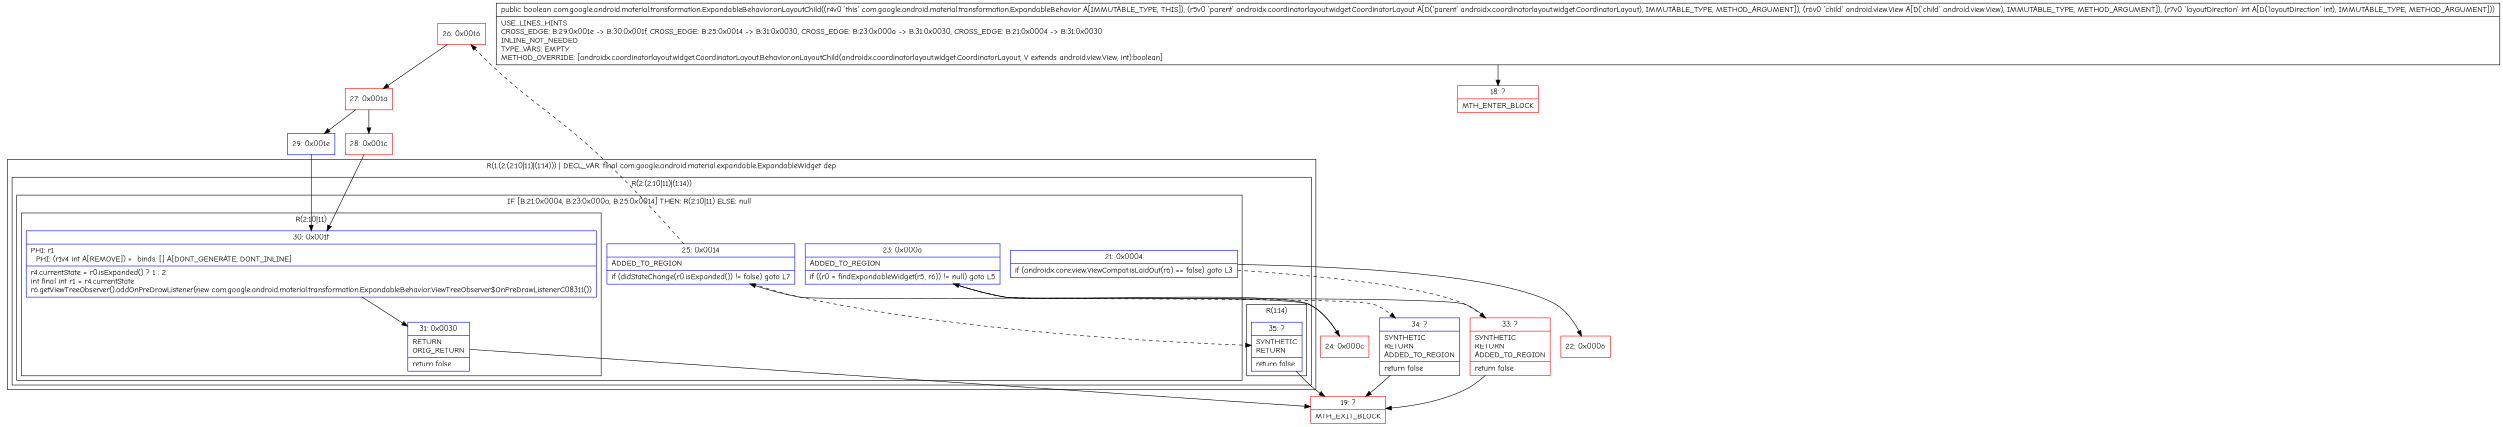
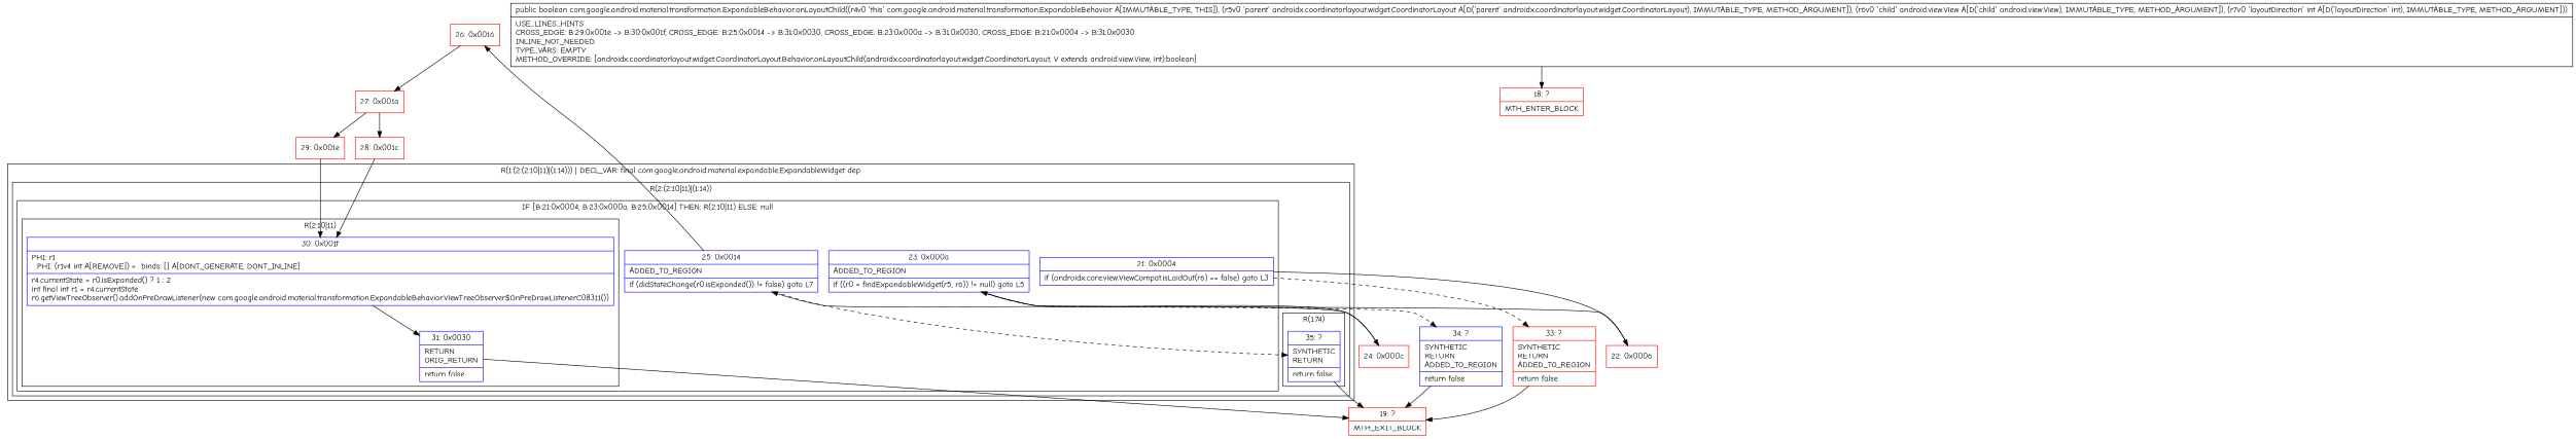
  digraph {
    fontname="Comic Neue"
    node [color=red fontname="Comic Neue" shape=record]
    edge [fontname="Comic Neue"]
    n1 [color=blue label="{30\:\ 0x001f|PHI: r1 \l  PHI: (r1v4 int A[REMOVE]) =  binds: [] A[DONT_GENERATE, DONT_INLINE]\l|r4.currentState = r0.isExpanded() ? 1 : 2\lint final int r1 = r4.currentState\lr6.getViewTreeObserver().addOnPreDrawListener(new com.google.android.material.transformation.ExpandableBehavior.ViewTreeObserver$OnPreDrawListenerC08311())\l}"]
    n2 [color=blue label="{31\:\ 0x0030|RETURN\lORIG_RETURN\l|return false\l}"]
    n3 [color=blue label="{21\:\ 0x0004|if (androidx.core.view.ViewCompat.isLaidOut(r6) == false) goto L3\l}"]
    n4 [color=blue label="{23\:\ 0x000a|ADDED_TO_REGION\l|if ((r0 = findExpandableWidget(r5, r6)) != null) goto L5\l}"]
    n5 [color=blue label="{25\:\ 0x0014|ADDED_TO_REGION\l|if (didStateChange(r0.isExpanded()) != false) goto L7\l}"]
    n6 [color=blue label="{35\:\ ?|SYNTHETIC\lRETURN\l|return false\l}"]
    n7 [label="{19\:\ ?|MTH_EXIT_BLOCK\l}"]
    n8 [label="{22\:\ 0x0006}"]
    n9 [label="{33\:\ ?|SYNTHETIC\lRETURN\lADDED_TO_REGION\l|return false\l}"]
    n10 [label="{24\:\ 0x000c}"]
    n11 [color=blue label="{34\:\ ?|SYNTHETIC\lRETURN\lADDED_TO_REGION\l|return false\l}"]
    n12 [label="{26\:\ 0x0016}"]
    n13 [label="{27\:\ 0x001a}"]
    n14 [label="{18\:\ ?|MTH_ENTER_BLOCK\l}"]
    n15 [label="{28\:\ 0x001c}"]
-   n16 [color=blue label="{29\:\ 0x001e}"]
+   n16 [label="{29\:\ 0x001e}"]
    n17 [label="{public boolean com.google.android.material.transformation.ExpandableBehavior.onLayoutChild((r4v0 'this' com.google.android.material.transformation.ExpandableBehavior A[IMMUTABLE_TYPE, THIS]), (r5v0 'parent' androidx.coordinatorlayout.widget.CoordinatorLayout A[D('parent' androidx.coordinatorlayout.widget.CoordinatorLayout), IMMUTABLE_TYPE, METHOD_ARGUMENT]), (r6v0 'child' android.view.View A[D('child' android.view.View), IMMUTABLE_TYPE, METHOD_ARGUMENT]), (r7v0 'layoutDirection' int A[D('layoutDirection' int), IMMUTABLE_TYPE, METHOD_ARGUMENT]))  | USE_LINES_HINTS\lCROSS_EDGE: B:29:0x001e \-\> B:30:0x001f, CROSS_EDGE: B:25:0x0014 \-\> B:31:0x0030, CROSS_EDGE: B:23:0x000a \-\> B:31:0x0030, CROSS_EDGE: B:21:0x0004 \-\> B:31:0x0030\lINLINE_NOT_NEEDED\lTYPE_VARS: EMPTY\lMETHOD_OVERRIDE: [androidx.coordinatorlayout.widget.CoordinatorLayout.Behavior.onLayoutChild(androidx.coordinatorlayout.widget.CoordinatorLayout, V extends android.view.View, int):boolean]\l}" color=""]
    subgraph cluster_1 {
      label="R(1:(2:(2:10|11)|(1:14))) | DECL_VAR: final com.google.android.material.expandable.ExpandableWidget dep\l"
      subgraph cluster_2 {
        label="R(2:(2:10|11)|(1:14))"
        subgraph cluster_3 {
          label="IF [B:21:0x0004, B:23:0x000a, B:25:0x0014] THEN: R(2:10|11) ELSE: null"
          n3
          n4
          n5
          subgraph cluster_4 {
            label="R(2:10|11)"
            n1
            n2
          }
        }
        subgraph cluster_5 {
-         label="R(1:14)"
+         label="R(1:74)"
          n6
        }
      }
    }
    n1 -> n2
    n2 -> n7
    n3 -> n8
    n3 -> n9 [style=dashed]
    n4 -> n10
    n4 -> n11 [style=dashed]
    n5 -> n6 [style=dashed]
-   n5 -> n12 [style=dashed]
+   n5 -> n12
    n6 -> n7
-   n9 -> n4
+   n8 -> n4
    n9 -> n7
    n10 -> n5
    n11 -> n7
    n12 -> n13
    n13 -> n15
    n13 -> n16
    n15 -> n1
    n16 -> n1
    n17 -> n14
  }
